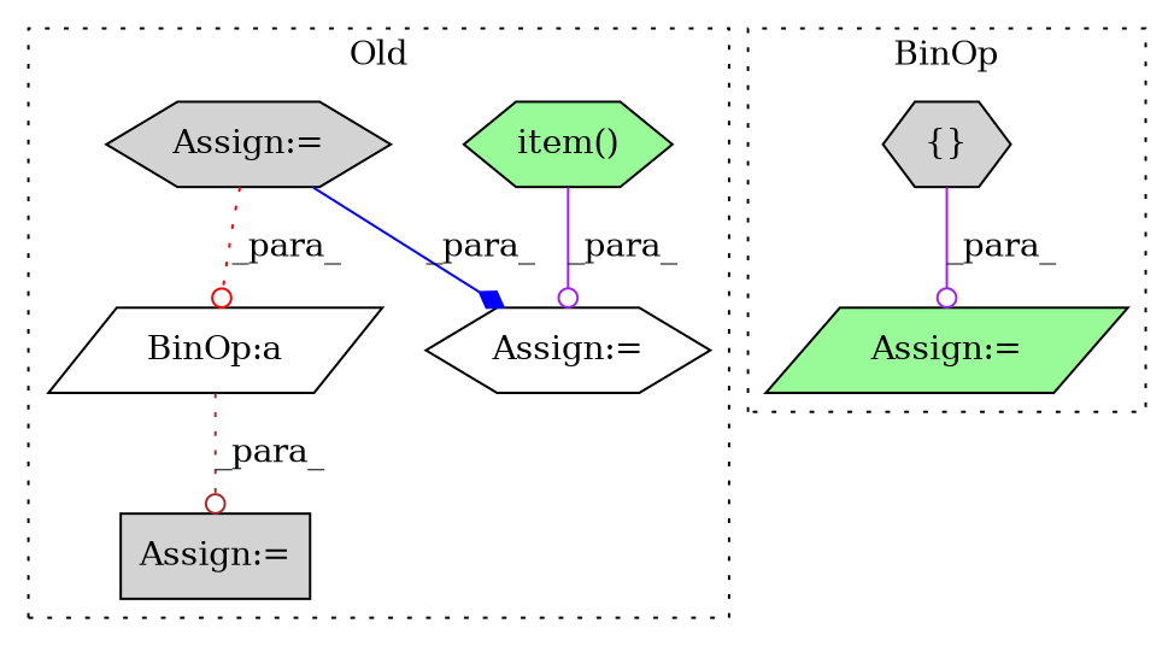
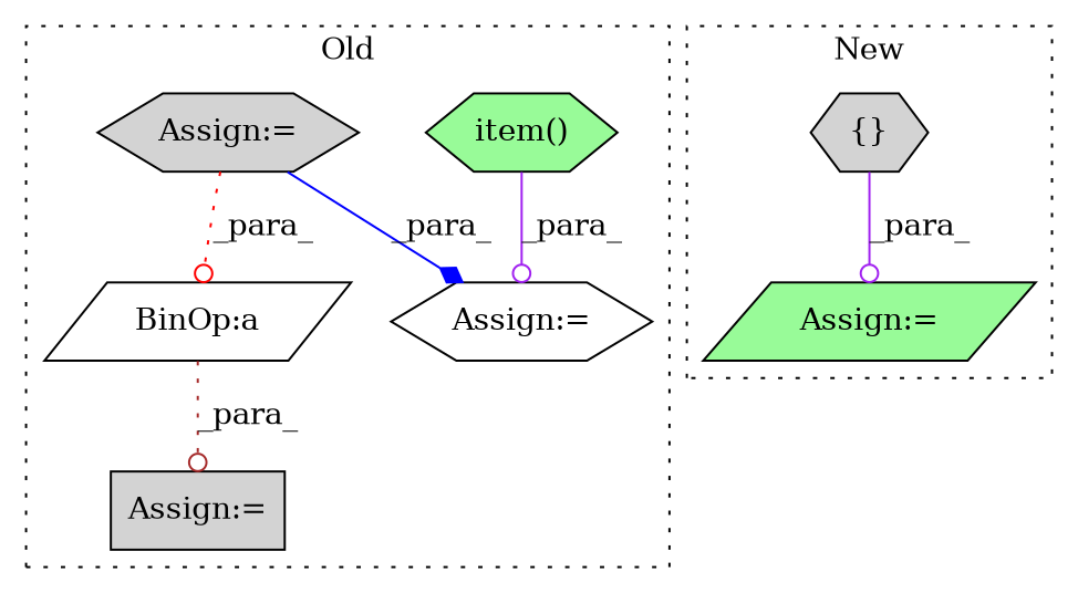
  digraph {
    node [a=68 l=3 shape=hexagon style=filled fillcolor=lightgrey]
    edge [color=purple style=solid arrowhead=odot]
    n1 [a=75 l=11 label="item()" s=1732 fillcolor=palegreen]
    n2 [l=4 label="Assign:=" s=1728 fillcolor=white]
    n3 [label="Assign:=" s=1689]
    n4 [l=4 label="Assign:=" s=1841 shape=box]
    n5 [a=82 label="BinOp:a" s=1867 shape=parallelogram fillcolor=white]
    n6 [a=95 l="1,1" label="{}" s="2293,2330"]
    n7 [label="Assign:=" s=2277 shape=parallelogram fillcolor=palegreen]
    subgraph cluster_1 {
      label=Old
      style=dotted
      n1
      n2
      n3
      n4
      n5
    }
    subgraph cluster_2 {
-     label=BinOp
+     label=New
      style=dotted
      n6
      n7
    }
    n1 -> n2 [label=_para_]
    n3 -> n2 [label=_para_ color=blue arrowhead=diamond]
    n3 -> n5 [label=_para_ color=red style=dotted]
    n5 -> n4 [label=_para_ color=brown style=dotted]
    n6 -> n7 [label=_para_]
  }
